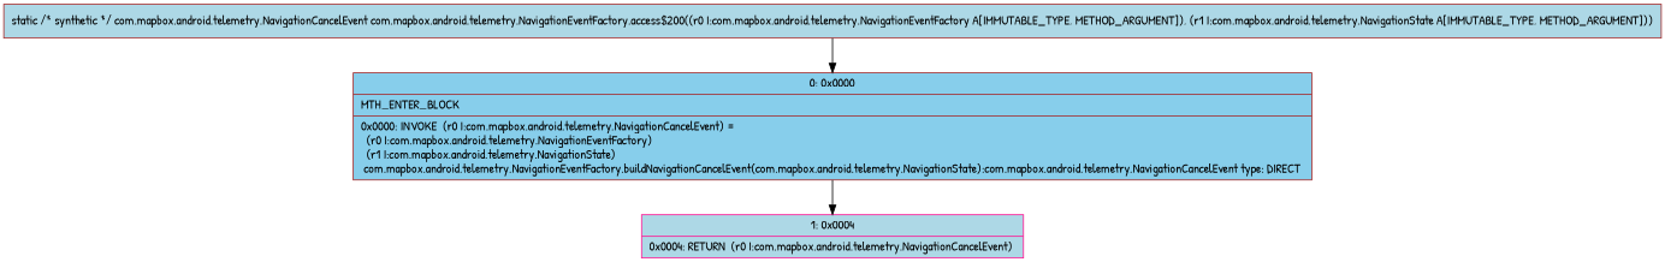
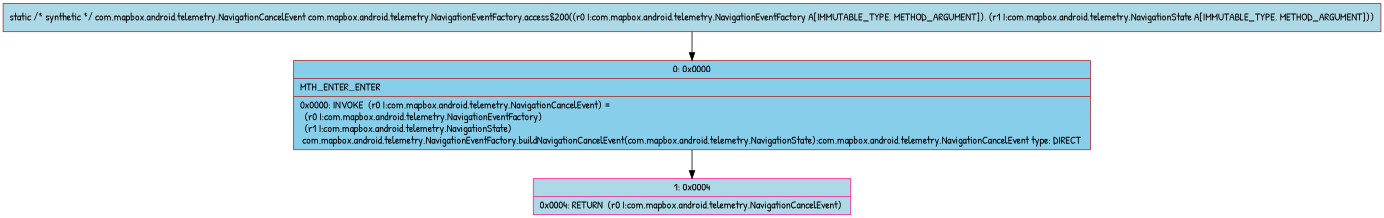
  digraph {
    fontname="Patrick Hand"
    node [shape=record style=filled fillcolor=lightblue color=brown fontname="Patrick Hand"]
    edge [fontname="Patrick Hand"]
-   n1 [label="{0\:\ 0x0000|MTH_ENTER_BLOCK\l|0x0000: INVOKE  (r0 I:com.mapbox.android.telemetry.NavigationCancelEvent) = \l  (r0 I:com.mapbox.android.telemetry.NavigationEventFactory)\l  (r1 I:com.mapbox.android.telemetry.NavigationState)\l com.mapbox.android.telemetry.NavigationEventFactory.buildNavigationCancelEvent(com.mapbox.android.telemetry.NavigationState):com.mapbox.android.telemetry.NavigationCancelEvent type: DIRECT \l}" fillcolor=skyblue]
+   n1 [label="{0\:\ 0x0000|MTH_ENTER_ENTER\l|0x0000: INVOKE  (r0 I:com.mapbox.android.telemetry.NavigationCancelEvent) = \l  (r0 I:com.mapbox.android.telemetry.NavigationEventFactory)\l  (r1 I:com.mapbox.android.telemetry.NavigationState)\l com.mapbox.android.telemetry.NavigationEventFactory.buildNavigationCancelEvent(com.mapbox.android.telemetry.NavigationState):com.mapbox.android.telemetry.NavigationCancelEvent type: DIRECT \l}" fillcolor=skyblue]
    n2 [label="{1\:\ 0x0004|0x0004: RETURN  (r0 I:com.mapbox.android.telemetry.NavigationCancelEvent) \l}" color=deeppink]
    n3 [label="{static \/* synthetic *\/ com.mapbox.android.telemetry.NavigationCancelEvent com.mapbox.android.telemetry.NavigationEventFactory.access$200((r0 I:com.mapbox.android.telemetry.NavigationEventFactory A[IMMUTABLE_TYPE, METHOD_ARGUMENT]), (r1 I:com.mapbox.android.telemetry.NavigationState A[IMMUTABLE_TYPE, METHOD_ARGUMENT])) }"]
    n1 -> n2
    n3 -> n1
  }
